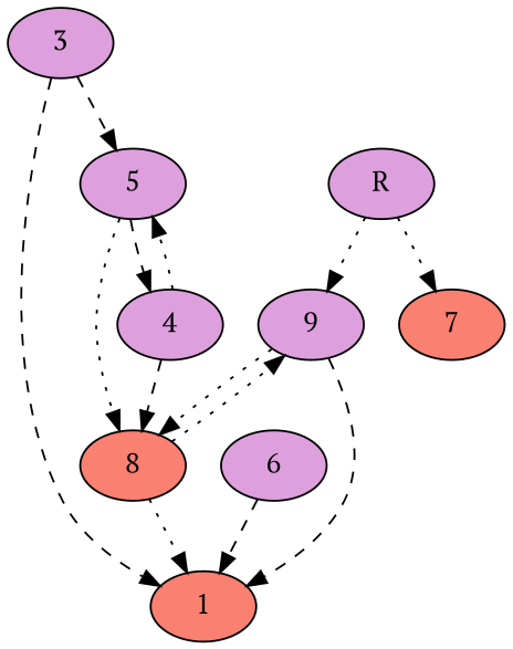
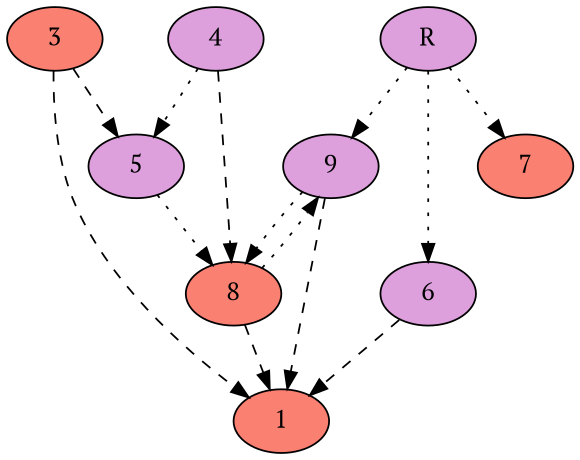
  digraph {
    fontname="PT Serif"
    node [fillcolor=plum fontname="PT Serif" style=filled]
    edge [fontname="PT Serif" style=dotted]
    n1 [label=9]
    1 [fillcolor=salmon]
    8 [fillcolor=salmon]
-   3
+   3 [fillcolor=salmon]
    5
    4
    6
    7 [fillcolor=salmon]
    R
    n1 -> 1 [style=dashed]
    n1 -> 8
    8 -> n1
-   8 -> 1
+   8 -> 1 [style=dashed]
    3 -> 1 [style=dashed]
    3 -> 5 [style=dashed]
    5 -> 8
-   5 -> 4 [style=dashed]
    4 -> 8 [style=dashed]
    4 -> 5
    6 -> 1 [style=dashed]
    R -> n1
+   R -> 6
    R -> 7
  }
